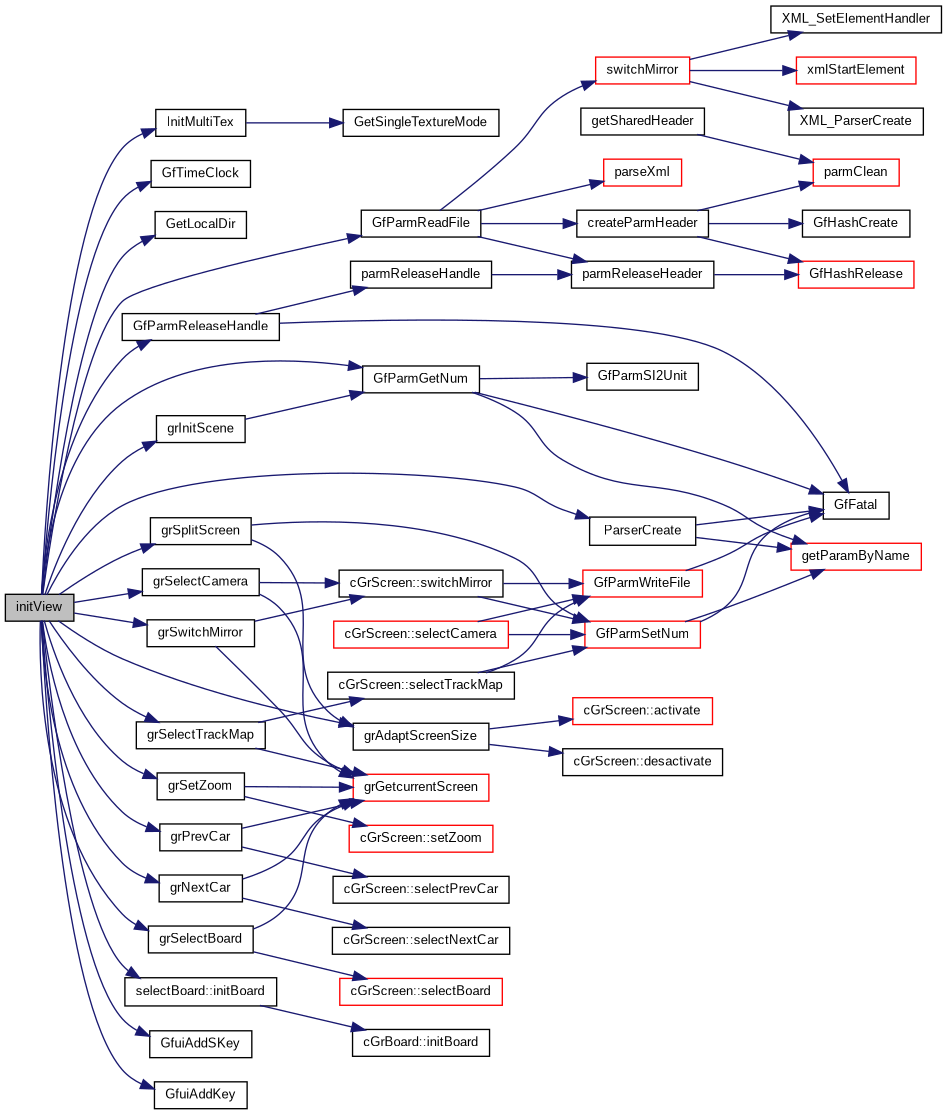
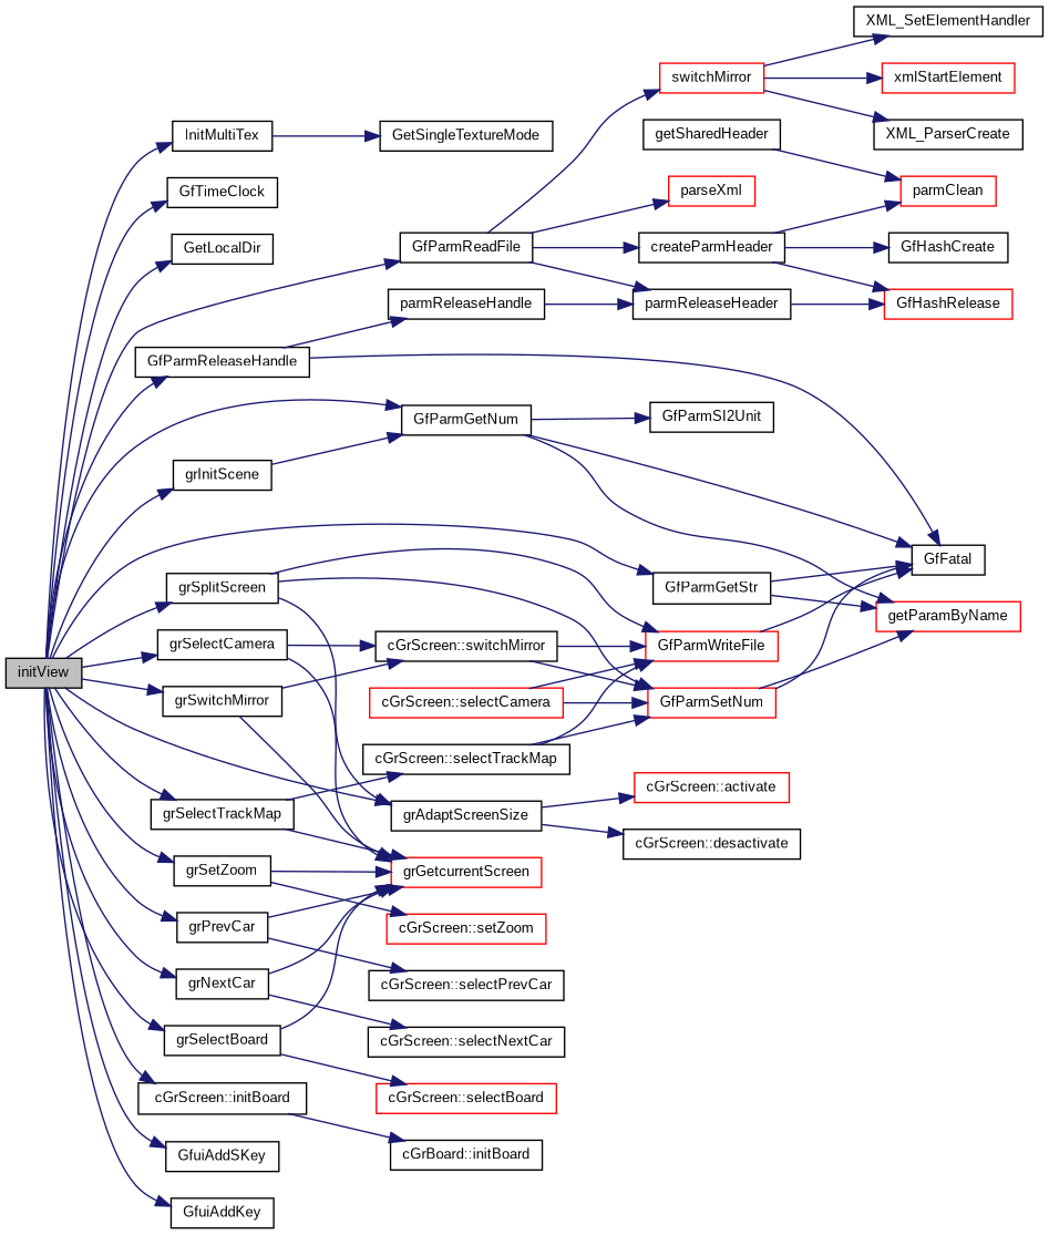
  digraph {
    fontname="Liberation Sans"
    rankdir=LR
    node [color=black fillcolor=white fontname="Liberation Sans" fontsize=10 shape=record style=filled]
    edge [color=midnightblue fontname="Liberation Sans" fontsize=10 labelfontname=Helvetica labelfontsize=10 style=solid]
    n1 [fillcolor=grey75 fontcolor=black height=0.2 label=initView width=0.4]
    n2 [height=0.2 label=InitMultiTex width=0.4]
    n3 [height=0.2 label=GfTimeClock width=0.4]
    n4 [height=0.2 label=GetLocalDir width=0.4]
    n5 [height=0.2 label=GfParmReadFile width=0.4]
-   n6 [height=0.2 label="selectBoard::initBoard" width=0.4]
+   n6 [height=0.2 label="cGrScreen::initBoard" width=0.4]
    n7 [height=0.2 label=GfuiAddSKey width=0.4]
    n8 [height=0.2 label=grSetZoom width=0.4]
    n9 [height=0.2 label=GfuiAddKey width=0.4]
    n10 [height=0.2 label=grPrevCar width=0.4]
    n11 [height=0.2 label=grNextCar width=0.4]
    n12 [height=0.2 label=grSelectCamera width=0.4]
    n13 [height=0.2 label=grSelectBoard width=0.4]
    n14 [height=0.2 label=grSwitchMirror width=0.4]
    n15 [height=0.2 label=grSplitScreen width=0.4]
    n16 [height=0.2 label=grAdaptScreenSize width=0.4]
    n17 [height=0.2 label=grSelectTrackMap width=0.4]
    n18 [height=0.2 label=grInitScene width=0.4]
    n19 [height=0.2 label=GfParmGetNum width=0.4]
-   n20 [height=0.2 label=ParserCreate width=0.4]
+   n20 [height=0.2 label=GfParmGetStr width=0.4]
    n21 [height=0.2 label=GfParmReleaseHandle width=0.4]
    n22 [height=0.2 label=GetSingleTextureMode width=0.4]
    n23 [height=0.2 label=createParmHeader width=0.4]
    n24 [color=red height=0.2 label=switchMirror width=0.4]
    n25 [color=red height=0.2 label=parseXml width=0.4]
    n26 [height=0.2 label=parmReleaseHeader width=0.4]
    n27 [height=0.2 label="cGrBoard::initBoard" width=0.4]
    n28 [color=red height=0.2 label=grGetcurrentScreen width=0.4]
    n29 [color=red height=0.2 label="cGrScreen::setZoom" width=0.4]
    n30 [height=0.2 label="cGrScreen::selectPrevCar" width=0.4]
    n31 [height=0.2 label="cGrScreen::selectNextCar" width=0.4]
    n32 [height=0.2 label="cGrScreen::switchMirror" width=0.4]
    n33 [color=red height=0.2 label="cGrScreen::selectBoard" width=0.4]
    n34 [color=red height=0.2 label=GfParmSetNum width=0.4]
    n35 [color=red height=0.2 label=GfParmWriteFile width=0.4]
    n36 [color=red height=0.2 label="cGrScreen::activate" width=0.4]
    n37 [height=0.2 label="cGrScreen::desactivate" width=0.4]
    n38 [height=0.2 label="cGrScreen::selectTrackMap" width=0.4]
    n39 [height=0.2 label=GfFatal width=0.4]
    n40 [color=red height=0.2 label=getParamByName width=0.4]
    n41 [height=0.2 label=GfParmSI2Unit width=0.4]
    n42 [height=0.2 label=parmReleaseHandle width=0.4]
    n43 [height=0.2 label=getSharedHeader width=0.4]
    n44 [color=red height=0.2 label=parmClean width=0.4]
    n45 [height=0.2 label=GfHashCreate width=0.4]
    n46 [color=red height=0.2 label=GfHashRelease width=0.4]
    n47 [height=0.2 label=XML_ParserCreate width=0.4]
    n48 [height=0.2 label=XML_SetElementHandler width=0.4]
    n49 [color=red height=0.2 label=xmlStartElement width=0.4]
    n50 [color=red height=0.2 label="cGrScreen::selectCamera" width=0.4]
    n1 -> n2
    n1 -> n3
    n1 -> n4
    n1 -> n5
    n1 -> n6
    n1 -> n7
    n1 -> n8
    n1 -> n9
    n1 -> n10
    n1 -> n11
    n1 -> n12
    n1 -> n13
    n1 -> n14
    n1 -> n15
    n1 -> n16
    n1 -> n17
    n1 -> n18
    n1 -> n19
    n1 -> n20
    n1 -> n21
    n2 -> n22
    n5 -> n23
    n5 -> n24
    n5 -> n25
    n5 -> n26
    n6 -> n27
    n8 -> n28
    n8 -> n29
    n10 -> n28
    n10 -> n30
    n11 -> n28
    n11 -> n31
    n12 -> n28
    n12 -> n32
    n13 -> n28
    n13 -> n33
    n14 -> n28
    n14 -> n32
    n15 -> n16
    n15 -> n34
+   n15 -> n35
    n16 -> n36
    n16 -> n37
    n17 -> n28
    n17 -> n38
    n18 -> n19
    n19 -> n39
    n19 -> n40
    n19 -> n41
    n20 -> n39
    n20 -> n40
    n21 -> n39
    n21 -> n42
    n23 -> n44
    n23 -> n45
    n23 -> n46
    n24 -> n47
    n24 -> n48
    n24 -> n49
    n26 -> n46
    n32 -> n34
    n32 -> n35
    n34 -> n39
    n34 -> n40
    n35 -> n39
    n38 -> n34
    n38 -> n35
    n42 -> n26
    n43 -> n44
    n50 -> n34
    n50 -> n35
  }
